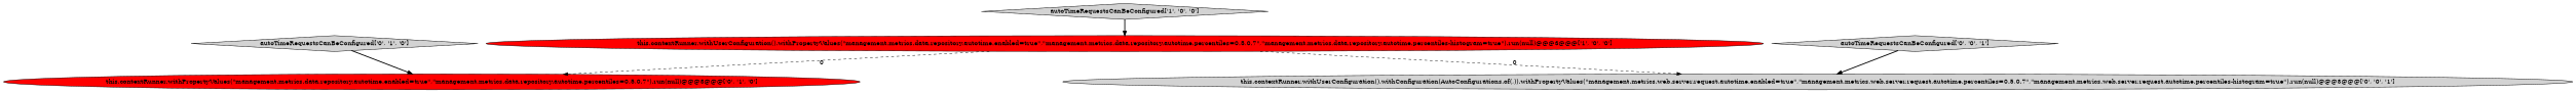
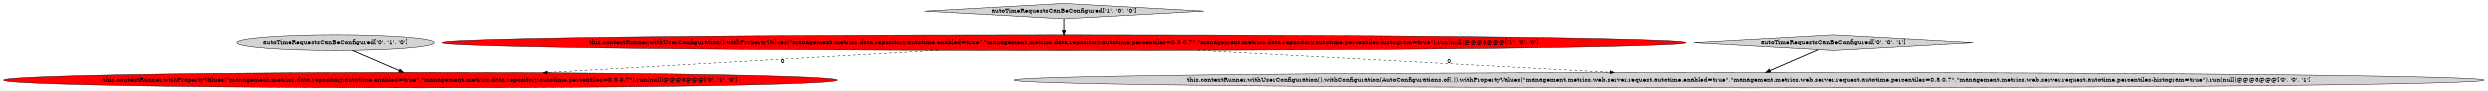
  digraph {
    node [fillcolor=lightgray shape=ellipse style=filled]
    edge [style=bold]
    n1 [fillcolor=red label="this.contextRunner.withPropertyValues(\"management.metrics.data.repository.autotime.enabled=true\",\"management.metrics.data.repository.autotime.percentiles=0.5,0.7\").run(null)@@@3@@@['0', '1', '0']"]
-   n2 [label="autoTimeRequestsCanBeConfigured['0', '1', '0']" shape=diamond]
+   n2 [label="autoTimeRequestsCanBeConfigured['0', '1', '0']"]
    n3 [label="this.contextRunner.withUserConfiguration().withConfiguration(AutoConfigurations.of(,)).withPropertyValues(\"management.metrics.web.server.request.autotime.enabled=true\",\"management.metrics.web.server.request.autotime.percentiles=0.5,0.7\",\"management.metrics.web.server.request.autotime.percentiles-histogram=true\").run(null)@@@3@@@['0', '0', '1']"]
    n4 [label="autoTimeRequestsCanBeConfigured['0', '0', '1']" shape=diamond]
    n5 [fillcolor=red label="this.contextRunner.withUserConfiguration().withPropertyValues(\"management.metrics.data.repository.autotime.enabled=true\",\"management.metrics.data.repository.autotime.percentiles=0.5,0.7\",\"management.metrics.data.repository.autotime.percentiles-histogram=true\").run(null)@@@3@@@['1', '0', '0']"]
    n6 [label="autoTimeRequestsCanBeConfigured['1', '0', '0']" shape=diamond]
    n2 -> n1
    n4 -> n3
    n5 -> n1 [label=0 style=dashed]
    n5 -> n3 [label=0 style=dashed]
    n6 -> n5
  }
